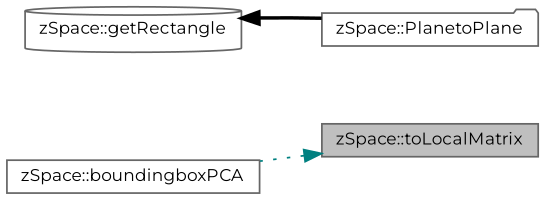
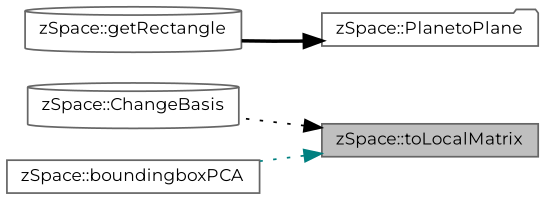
  digraph {
    fontname=Montserrat
    rankdir=RL
    node [color=gray40 fillcolor=white fontname=Montserrat fontsize=10 shape=box style=filled]
    edge [color=black dir=back fontname=Montserrat fontsize=10 labelfontname=Helvetica labelfontsize=10 style=dotted]
    n1 [fillcolor=grey75 fontcolor=black height=0.2 label="zSpace::toLocalMatrix" width=0.4]
+   n2 [height=0.2 label="zSpace::ChangeBasis" shape=cylinder width=0.4]
    n3 [height=0.2 label="zSpace::boundingboxPCA" width=0.4]
    n4 [height=0.2 label="zSpace::PlanetoPlane" shape=folder width=0.4]
    n5 [height=0.2 label="zSpace::getRectangle" shape=cylinder width=0.4]
+   n1 -> n2
    n1 -> n3 [color=teal]
-   n5 -> n4 [style=bold]
+   n4 -> n5 [style=bold]
  }
